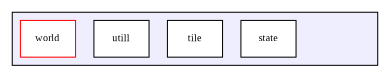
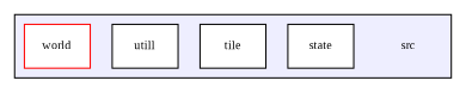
  digraph {
    compound=true
    fontname="Liberation Serif"
    node [fontname="Liberation Serif" fontsize=10 shape=box color=black fillcolor=white style=filled]
+   n1 [label=src shape=plaintext color="" fillcolor="" style=""]
    n2 [label=state]
    n3 [label=tile]
    n4 [label=utill]
    n5 [color=red label=world]
    subgraph cluster_1 {
      bgcolor="#eeeeff"
      pencolor=black
+     n1
      n2
      n3
      n4
      n5
    }
  }
